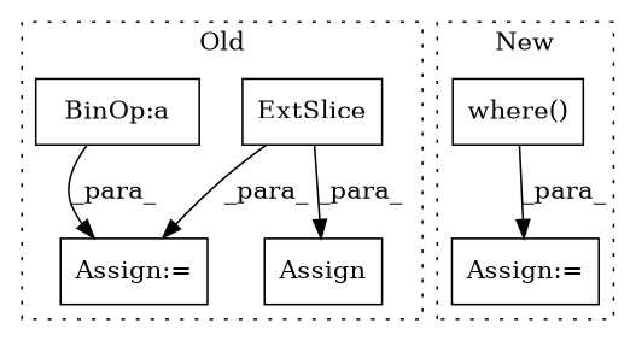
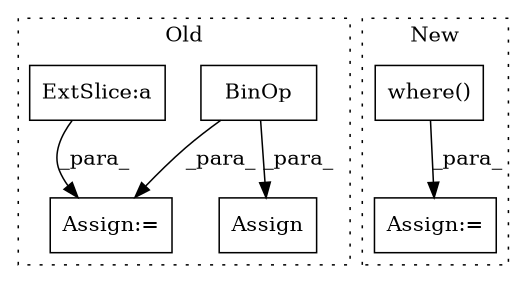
  digraph {
    node [a=68 l=3 shape=box]
-   n1 [a=85 l=1 label=ExtSlice s=3040]
+   n1 [a=85 l=1 label=BinOp s=3040]
    n2 [a=63 l="7,0" label=Assign s="3040,0"]
    n3 [label="Assign:=" s=3447]
-   n4 [a=82 label="BinOp:a" s=2971]
+   n4 [a=82 label="ExtSlice:a" s=2971]
    n5 [a=75 l="12,1" label="where()" s="3122,3205"]
    n6 [label="Assign:=" s=3119]
    subgraph cluster_1 {
      label=Old
      style=dotted
      n1
      n2
      n3
      n4
    }
    subgraph cluster_2 {
      label=New
      style=dotted
      n5
      n6
    }
    n1 -> n2 [label=_para_]
    n1 -> n3 [label=_para_]
    n4 -> n3 [label=_para_]
    n5 -> n6 [label=_para_]
  }
